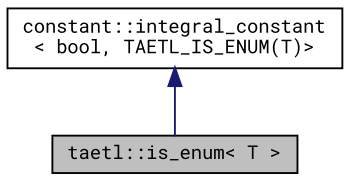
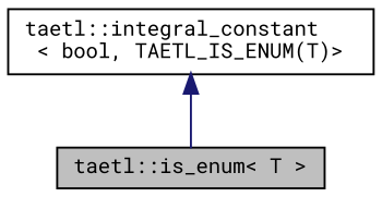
  digraph {
    fontname="Roboto Mono"
    node [color=black fontname="Roboto Mono" fontsize=10 shape=record style=filled]
    n1 [fillcolor=grey75 fontcolor=black height=0.2 label="taetl::is_enum\< T \>" width=0.4]
-   n2 [fillcolor=white height=0.2 label="constant::integral_constant\l\< bool, TAETL_IS_ENUM(T)\>" width=0.4]
+   n2 [fillcolor=white height=0.2 label="taetl::integral_constant\l\< bool, TAETL_IS_ENUM(T)\>" width=0.4]
    n2 -> n1 [color=midnightblue dir=back fontname="Roboto Mono" fontsize=10 labelfontname=Helvetica labelfontsize=10 style=solid]
  }
